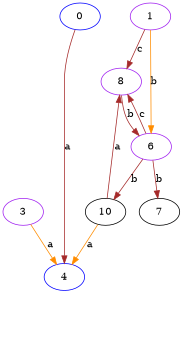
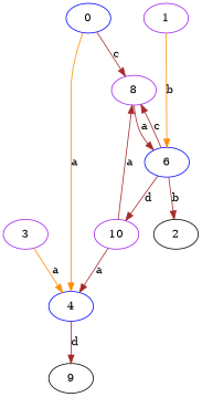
  strict digraph {
    node [color=blue]
    edge [color=brown]
    4
    3 [color=purple]
+   9 [color=black]
    0
    8 [color=purple]
-   6 [color=purple]
+   6
    1 [color=purple]
-   2 [color=black label=7]
-   10 [color=black]
+   2 [color=black]
+   10 [color=purple]
+   4 -> 9 [label=d]
    3 -> 4 [color=darkorange label=a]
-   0 -> 4 [label=a]
-   1 -> 8 [label=c]
-   8 -> 6 [label=b]
+   0 -> 4 [color=darkorange label=a]
+   0 -> 8 [label=c]
+   8 -> 6 [label=a]
    6 -> 8 [label=c]
    6 -> 2 [label=b]
-   6 -> 10 [label=b]
+   6 -> 10 [label=d]
    1 -> 6 [color=darkorange label=b]
-   10 -> 4 [color=darkorange label=a]
+   10 -> 4 [label=a]
    10 -> 8 [label=a]
  }
